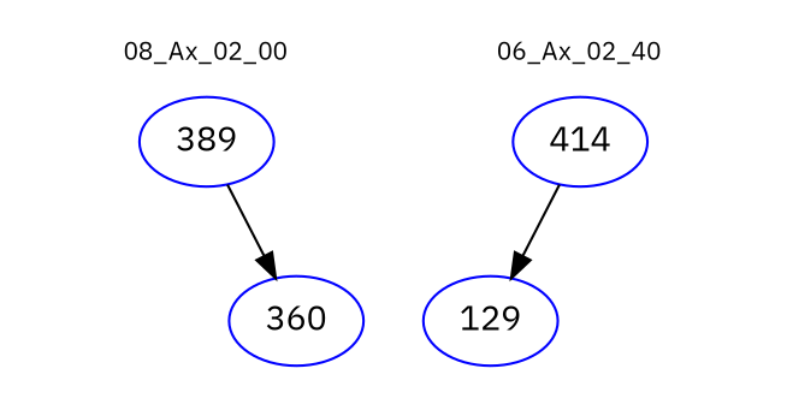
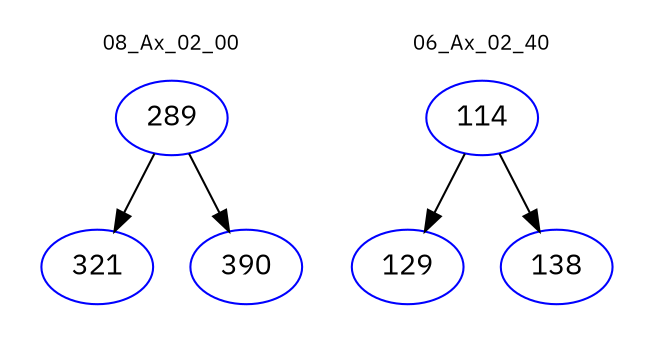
  digraph {
    fontname="IBM Plex Sans"
    node [color=blue fontname="IBM Plex Sans"]
    edge [color=black fontname="IBM Plex Sans"]
-   n1 [label=389]
-   n3 [label=360]
-   n4 [label=414]
+   n1 [label=289]
+   n2 [label=321]
+   n3 [label=390]
+   n4 [label=114]
    n5 [label=129]
+   n6 [label=138]
    subgraph cluster_1 {
      color=white
      fontsize=10
      label="08_Ax_02_00"
      n1
+     n2
      n3
    }
    subgraph cluster_2 {
      color=white
      fontsize=10
      label="06_Ax_02_40"
      n4
      n5
+     n6
    }
+   n1 -> n2
    n1 -> n3
    n4 -> n5
+   n4 -> n6
  }
